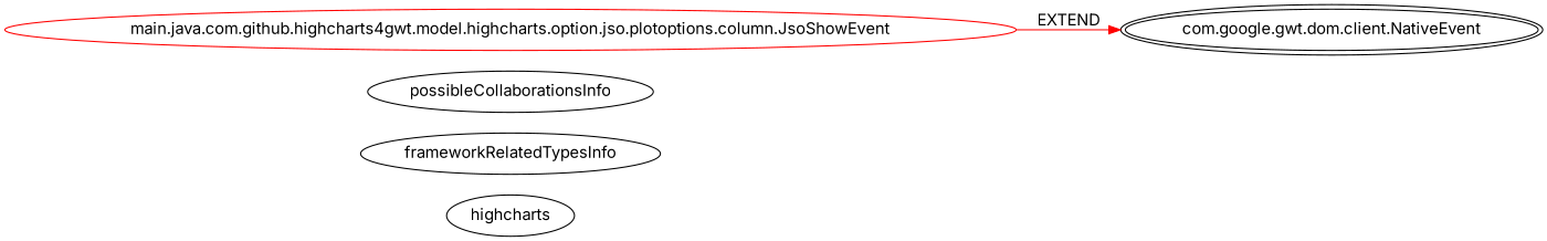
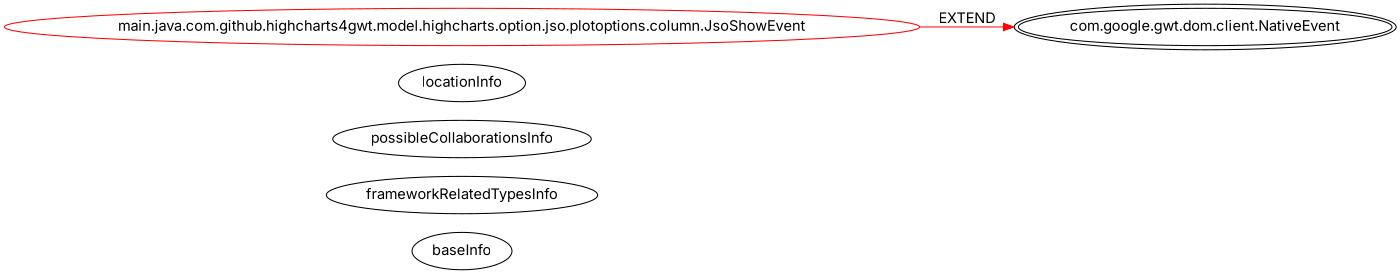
  digraph {
    rankdir=LR
    fontname=Inter
    node [fontname=Inter]
-   baseInfo [category=extension_graph graphId=1709 isAnonymous=false possibleRelation=false label=highcharts]
+   baseInfo [category=extension_graph graphId=1709 isAnonymous=false possibleRelation=false]
    frameworkRelatedTypesInfo [0="com.google.gwt.dom.client.NativeEvent"]
    possibleCollaborationsInfo
+   locationInfo [contextSignature=JsoShowEvent filePath="/highcharts4gwt-highcharts/highchart-wrapper-master/src/main/java/com/github/highcharts4gwt/model/highcharts/option/jso/plotoptions/column/JsoShowEvent.java" graphId=1709 projectName="highcharts4gwt-highcharts"]
    n5 [color=red isFrameworkType=false label="main.java.com.github.highcharts4gwt.model.highcharts.option.jso.plotoptions.column.JsoShowEvent" vertexType=ROOT_CLIENT_CLASS_DECLARATION]
    n6 [isFrameworkType=true label="com.google.gwt.dom.client.NativeEvent" peripheries=2 vertexType=FRAMEWORK_CLASS_TYPE]
    n5 -> n6 [color=red label=EXTEND fontname=Inter]
  }
